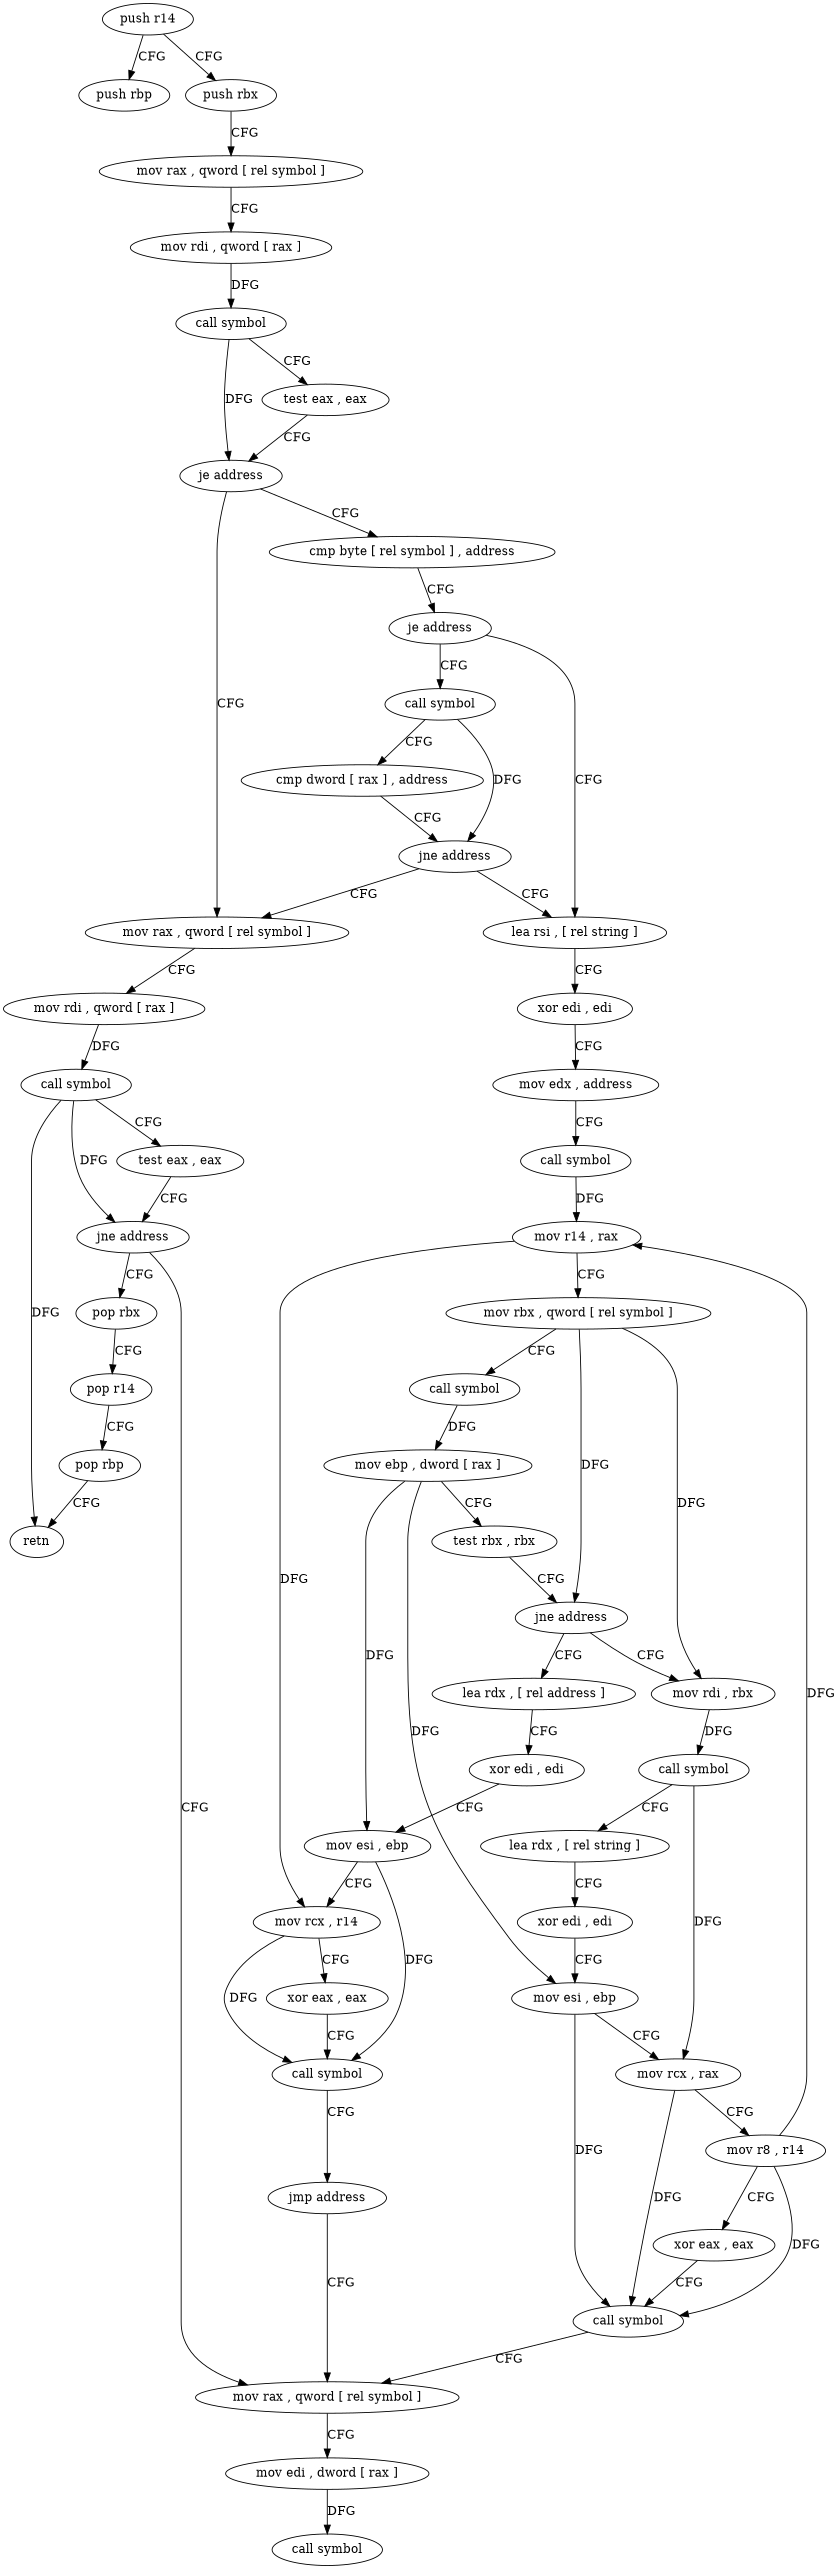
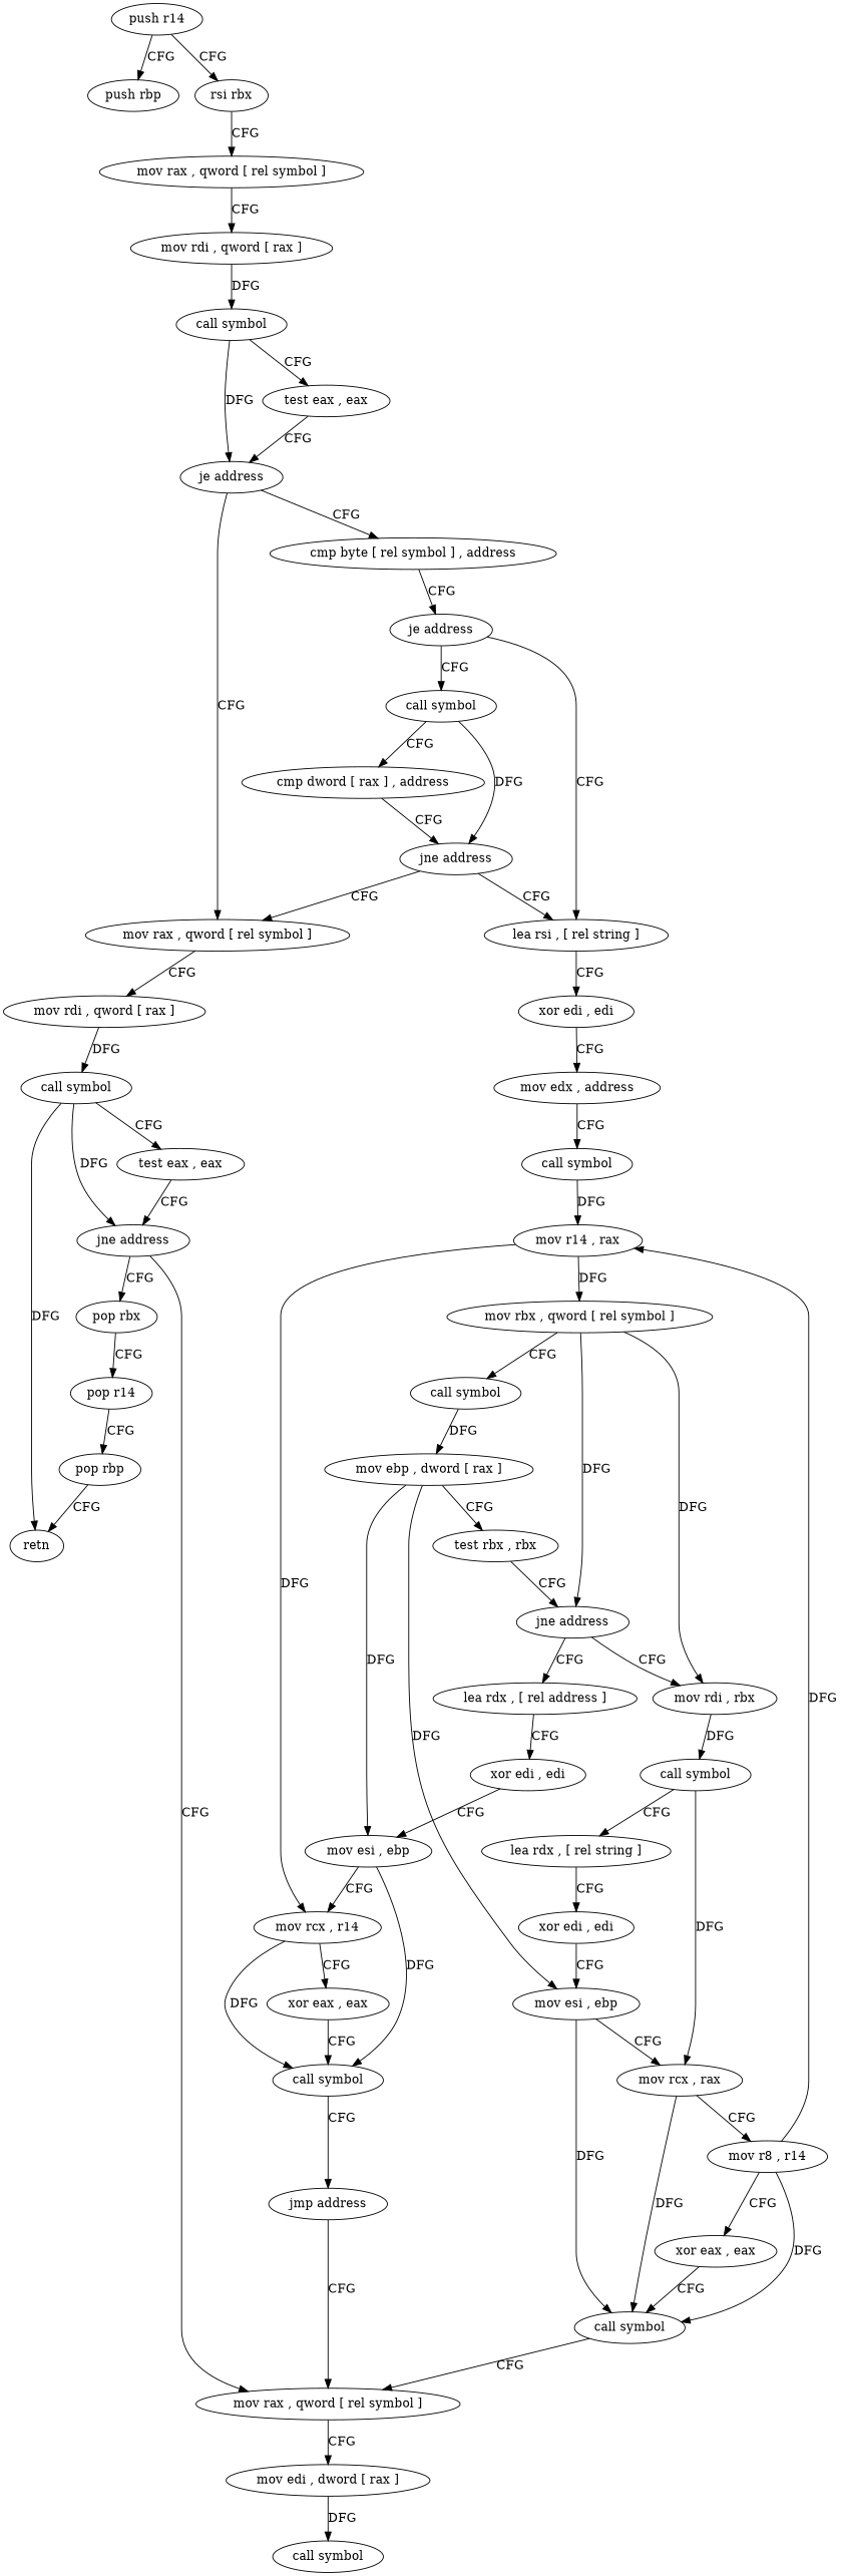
  digraph {
    n1 [label="push rbp"]
    n2 [label="push r14"]
-   n3 [label="push rbx"]
+   n3 [label="rsi rbx"]
    n4 [label="mov rax , qword [ rel symbol ]"]
    n5 [label="mov rdi , qword [ rax ]"]
    n6 [label="call symbol"]
    n7 [label="test eax , eax"]
    n8 [label="je address"]
    n9 [label="mov rax , qword [ rel symbol ]"]
    n10 [label="cmp byte [ rel symbol ] , address"]
    n11 [label="mov rdi , qword [ rax ]"]
    n12 [label="je address"]
    n13 [label="call symbol"]
    n14 [label="lea rsi , [ rel string ]"]
    n15 [label="call symbol"]
    n16 [label="test eax , eax"]
    n17 [label="jne address"]
    n18 [label=retn]
    n19 [label="mov rax , qword [ rel symbol ]"]
    n20 [label="pop rbx"]
    n21 [label="mov edi , dword [ rax ]"]
    n22 [label="pop r14"]
    n23 [label="call symbol"]
    n24 [label="pop rbp"]
    n25 [label="xor edi , edi"]
    n26 [label="cmp dword [ rax ] , address"]
    n27 [label="jne address"]
    n28 [label="mov edx , address"]
    n29 [label="call symbol"]
    n30 [label="mov r14 , rax"]
    n31 [label="mov rbx , qword [ rel symbol ]"]
    n32 [label="mov rcx , r14"]
    n33 [label="call symbol"]
    n34 [label="jne address"]
    n35 [label="mov rdi , rbx"]
    n36 [label="mov r8 , r14"]
    n37 [label="call symbol"]
    n38 [label="xor eax , eax"]
    n39 [label="call symbol"]
    n40 [label="xor eax , eax"]
    n41 [label="mov ebp , dword [ rax ]"]
    n42 [label="lea rdx , [ rel address ]"]
    n43 [label="call symbol"]
    n44 [label="test rbx , rbx"]
    n45 [label="mov esi , ebp"]
    n46 [label="mov esi , ebp"]
    n47 [label="mov rcx , rax"]
    n48 [label="xor edi , edi"]
    n49 [label="lea rdx , [ rel string ]"]
    n50 [label="xor edi , edi"]
    n51 [label="jmp address"]
    n2 -> n1 [label=CFG]
    n2 -> n3 [label=CFG]
    n3 -> n4 [label=CFG]
    n4 -> n5 [label=CFG]
    n5 -> n6 [label=DFG]
    n6 -> n7 [label=CFG]
    n6 -> n8 [label=DFG]
    n7 -> n8 [label=CFG]
    n8 -> n9 [label=CFG]
    n8 -> n10 [label=CFG]
    n9 -> n11 [label=CFG]
    n10 -> n12 [label=CFG]
    n11 -> n13 [label=DFG]
    n12 -> n14 [label=CFG]
    n12 -> n15 [label=CFG]
    n13 -> n16 [label=CFG]
    n13 -> n17 [label=DFG]
    n13 -> n18 [label=DFG]
    n14 -> n25 [label=CFG]
    n15 -> n26 [label=CFG]
    n15 -> n27 [label=DFG]
    n16 -> n17 [label=CFG]
    n17 -> n19 [label=CFG]
    n17 -> n20 [label=CFG]
    n19 -> n21 [label=CFG]
    n20 -> n22 [label=CFG]
    n21 -> n23 [label=DFG]
    n22 -> n24 [label=CFG]
    n24 -> n18 [label=CFG]
    n25 -> n28 [label=CFG]
    n26 -> n27 [label=CFG]
    n27 -> n9 [label=CFG]
    n27 -> n14 [label=CFG]
    n28 -> n29 [label=CFG]
    n29 -> n30 [label=DFG]
-   n30 -> n31 [label=CFG]
+   n30 -> n31 [label=DFG]
    n30 -> n32 [label=DFG]
    n31 -> n33 [label=CFG]
    n31 -> n34 [label=DFG]
    n31 -> n35 [label=DFG]
    n32 -> n39 [label=DFG]
    n32 -> n40 [label=CFG]
    n33 -> n41 [label=DFG]
    n34 -> n35 [label=CFG]
    n34 -> n42 [label=CFG]
    n35 -> n43 [label=DFG]
    n36 -> n30 [label=DFG]
    n36 -> n37 [label=DFG]
    n36 -> n38 [label=CFG]
    n37 -> n19 [label=CFG]
    n38 -> n37 [label=CFG]
    n39 -> n51 [label=CFG]
    n40 -> n39 [label=CFG]
    n41 -> n44 [label=CFG]
    n41 -> n45 [label=DFG]
    n41 -> n46 [label=DFG]
    n42 -> n48 [label=CFG]
    n43 -> n47 [label=DFG]
    n43 -> n49 [label=CFG]
    n44 -> n34 [label=CFG]
    n45 -> n37 [label=DFG]
    n45 -> n47 [label=CFG]
    n46 -> n32 [label=CFG]
    n46 -> n39 [label=DFG]
    n47 -> n36 [label=CFG]
    n47 -> n37 [label=DFG]
    n48 -> n46 [label=CFG]
    n49 -> n50 [label=CFG]
    n50 -> n45 [label=CFG]
    n51 -> n19 [label=CFG]
  }
